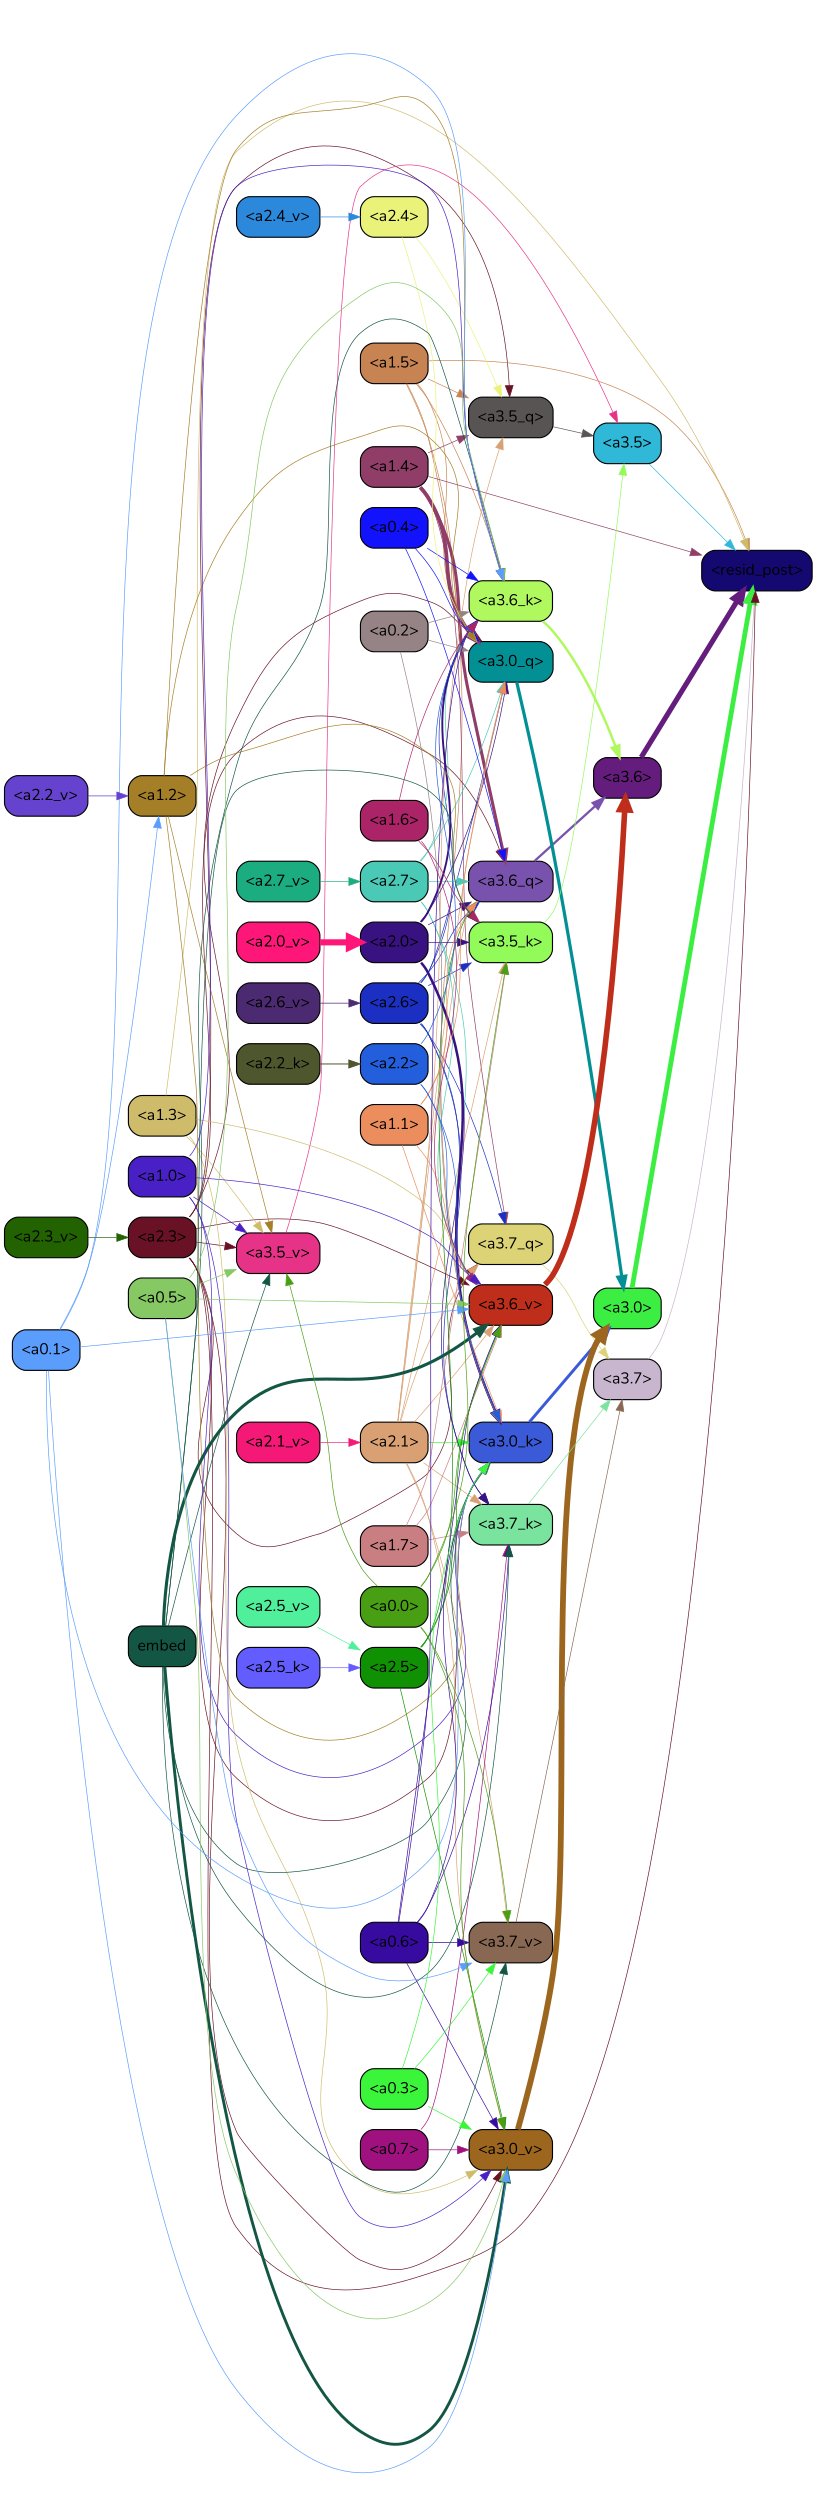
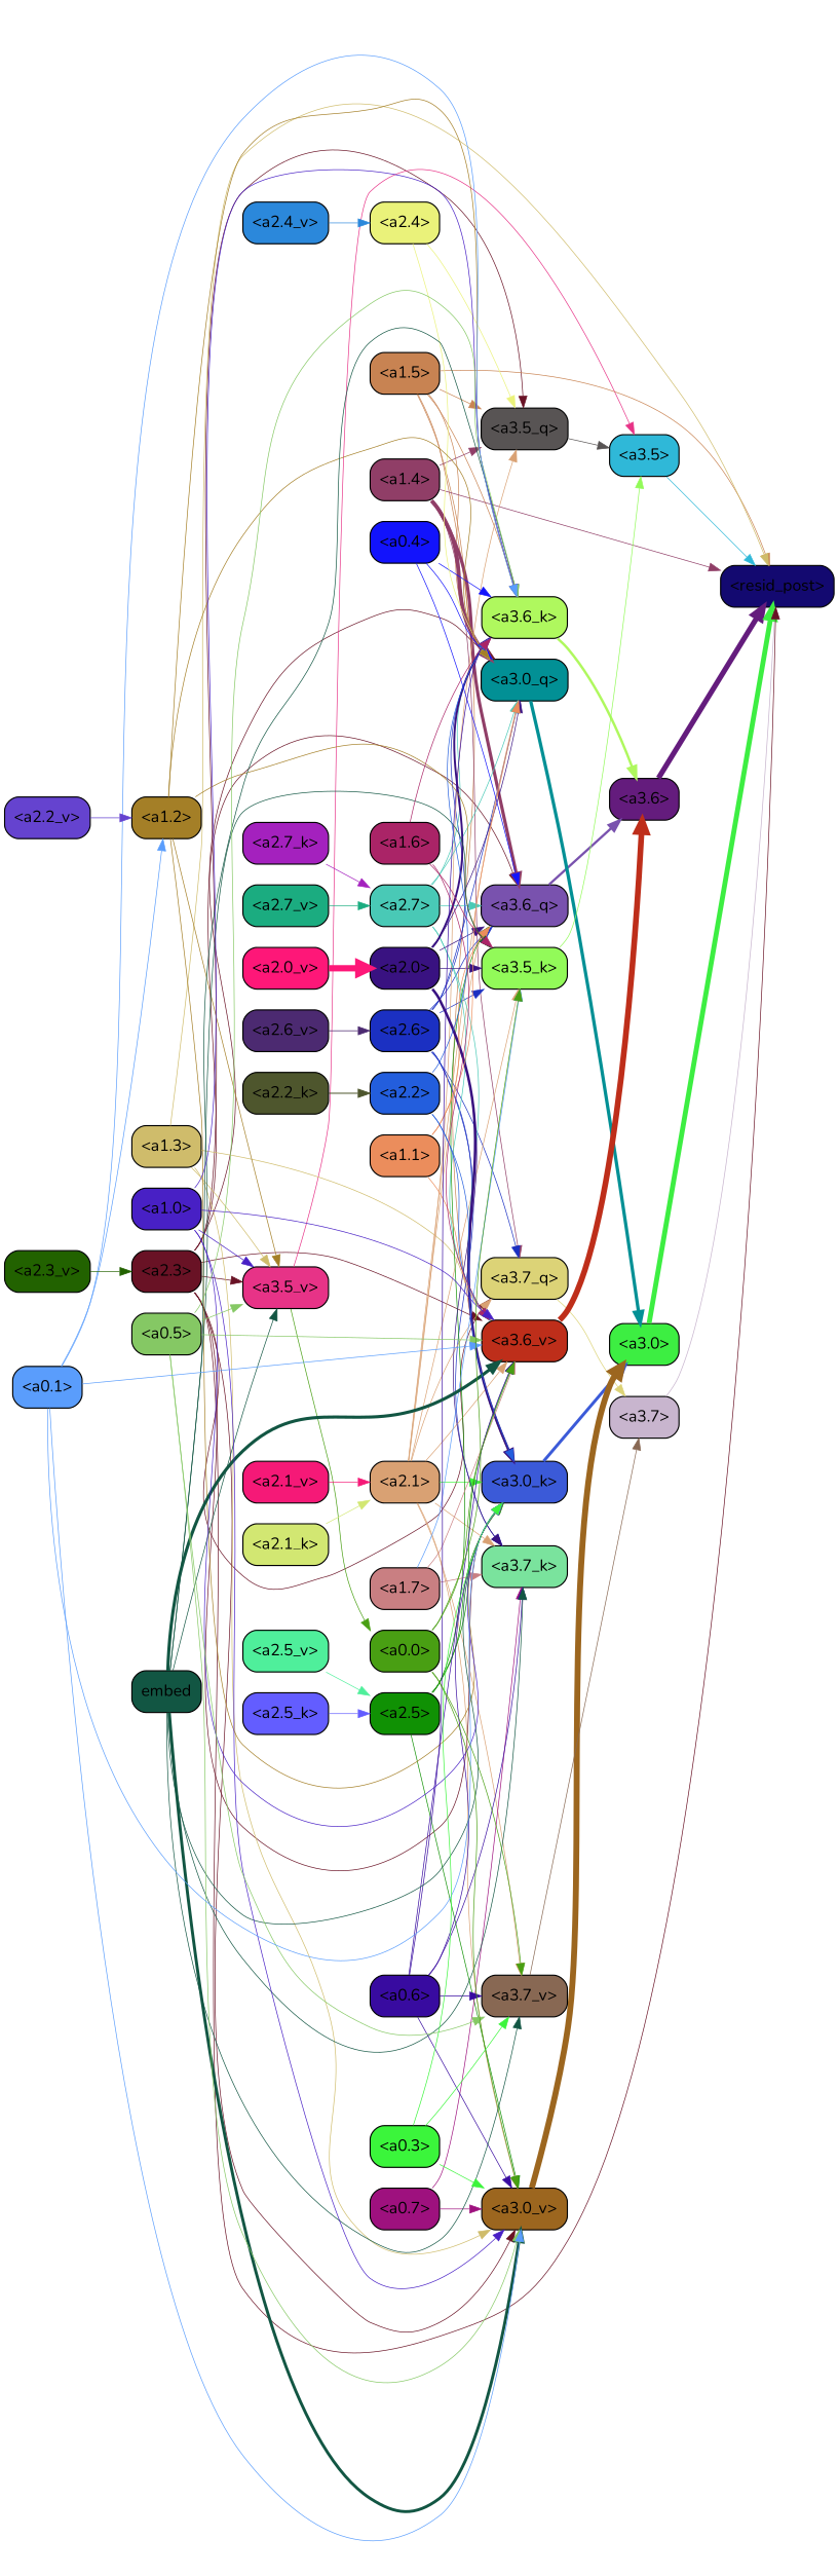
  strict digraph {
    fontname=Nunito
    rankdir=LR
    splines=true
    node [color=black fontname=Nunito shape=box style="filled, rounded"]
    edge [color="#691225" fontname=Nunito penwidth=0.6]
    "<a3.7>" [fillcolor="#c8b5ce"]
    "<resid_post>" [fillcolor="#130970"]
    "<a3.6>" [fillcolor="#641c7d"]
    "<a3.5>" [fillcolor="#2fb8d8"]
    "<a3.0>" [fillcolor="#3dee42"]
    "<a2.3>" [fillcolor="#691225"]
    "<a3.7_q>" [fillcolor="#dcd377"]
    "<a3.6_q>" [fillcolor="#7952ae"]
    "<a3.5_q>" [fillcolor="#585454"]
    "<a3.0_q>" [fillcolor="#029095"]
    "<a3.0_k>" [fillcolor="#3b5ad8"]
    "<a3.6_v>" [fillcolor="#be2e1a"]
    "<a3.5_v>" [fillcolor="#e73387"]
    "<a3.0_v>" [fillcolor="#9c661f"]
    "<a1.5>" [fillcolor="#c88352"]
    "<a3.6_k>" [fillcolor="#aff85e"]
    "<a1.4>" [fillcolor="#903e67"]
    "<a1.3>" [fillcolor="#cfbc6b"]
    "<a3.7_k>" [fillcolor="#7ae39d"]
    "<a3.5_k>" [fillcolor="#92fa59"]
    "<a3.7_v>" [fillcolor="#886853"]
    "<a2.6>" [fillcolor="#1b30c2"]
    "<a2.1>" [fillcolor="#d9a173"]
    "<a2.7>" [fillcolor="#49c9b6"]
    "<a2.5>" [fillcolor="#109104"]
    "<a2.0>" [fillcolor="#391281"]
    "<a1.1>" [fillcolor="#eb8d5c"]
    "<a0.4>" [fillcolor="#1213fc"]
-   "<a0.2>" [fillcolor="#958385"]
    "<a2.4>" [fillcolor="#eaf27a"]
    "<a1.2>" [fillcolor="#a47f27"]
    "<a1.7>" [fillcolor="#c97f82"]
    "<a0.7>" [fillcolor="#9e117e"]
    "<a0.6>" [fillcolor="#380ba0"]
    embed [fillcolor="#125643"]
    "<a2.2>" [fillcolor="#235edd"]
    "<a1.6>" [fillcolor="#aa2467"]
    "<a1.0>" [fillcolor="#4820c5"]
    "<a0.5>" [fillcolor="#85c864"]
    "<a0.1>" [fillcolor="#5a9dfc"]
    "<a0.0>" [fillcolor="#499f13"]
    "<a0.3>" [fillcolor="#3bf53b"]
+   "<a2.7_k>" [fillcolor="#a421be"]
    "<a2.5_k>" [fillcolor="#635dff"]
    "<a2.2_k>" [fillcolor="#4e562d"]
+   "<a2.1_k>" [fillcolor="#d2e772"]
    "<a2.7_v>" [fillcolor="#1bac80"]
    "<a2.6_v>" [fillcolor="#4c2a71"]
    "<a2.5_v>" [fillcolor="#4fef9b"]
    "<a2.4_v>" [fillcolor="#2b88db"]
    "<a2.3_v>" [fillcolor="#226200"]
    "<a2.2_v>" [fillcolor="#6543cf"]
    "<a2.1_v>" [fillcolor="#f51977"]
    "<a2.0_v>" [fillcolor="#fe1778"]
    "<a3.7>" -> "<resid_post>" [color="#c8b5ce" penwidth=0.6239100098609924]
    "<a3.6>" -> "<resid_post>" [color="#641c7d" penwidth=4.569062113761902]
    "<a3.5>" -> "<resid_post>" [color="#2fb8d8"]
    "<a3.0>" -> "<resid_post>" [color="#3dee42" penwidth=4.283544182777405]
    "<a2.3>" -> "<resid_post>"
    "<a2.3>" -> "<a3.7_q>"
    "<a2.3>" -> "<a3.6_q>"
    "<a2.3>" -> "<a3.5_q>"
    "<a2.3>" -> "<a3.0_q>"
    "<a2.3>" -> "<a3.0_k>"
    "<a2.3>" -> "<a3.6_v>"
    "<a2.3>" -> "<a3.5_v>"
    "<a2.3>" -> "<a3.0_v>"
    "<a3.7_q>" -> "<a3.7>" [color="#dcd377"]
    "<a3.6_q>" -> "<a3.6>" [color="#7952ae" penwidth=2.0344843566417694]
    "<a3.5_q>" -> "<a3.5>" [color="#585454"]
    "<a3.0_q>" -> "<a3.0>" [color="#029095" penwidth=2.863015294075012]
    "<a3.0_k>" -> "<a3.0>" [color="#3b5ad8" penwidth=2.6323853135108948]
    "<a3.6_v>" -> "<a3.6>" [color="#be2e1a" penwidth=4.972373723983765]
    "<a3.5_v>" -> "<a3.5>" [color="#e73387"]
    "<a3.0_v>" -> "<a3.0>" [color="#9c661f" penwidth=5.1638524532318115]
    "<a1.5>" -> "<resid_post>" [color="#c88352"]
    "<a1.5>" -> "<a3.6_q>" [color="#c88352"]
    "<a1.5>" -> "<a3.5_q>" [color="#c88352"]
    "<a1.5>" -> "<a3.0_q>" [color="#c88352"]
    "<a1.5>" -> "<a3.0_k>" [color="#c88352"]
    "<a1.5>" -> "<a3.6_k>" [color="#c88352"]
    "<a3.6_k>" -> "<a3.6>" [color="#aff85e" penwidth=2.1770318150520325]
    "<a1.4>" -> "<resid_post>" [color="#903e67"]
    "<a1.4>" -> "<a3.7_q>" [color="#903e67"]
    "<a1.4>" -> "<a3.6_q>" [color="#903e67" penwidth=2.7536282539367676]
    "<a1.4>" -> "<a3.5_q>" [color="#903e67"]
    "<a1.4>" -> "<a3.0_q>" [color="#903e67" penwidth=3.3369133472442627]
    "<a1.3>" -> "<resid_post>" [color="#cfbc6b"]
    "<a1.3>" -> "<a3.6_v>" [color="#cfbc6b"]
    "<a1.3>" -> "<a3.5_v>" [color="#cfbc6b"]
    "<a1.3>" -> "<a3.0_v>" [color="#cfbc6b"]
-   "<a3.7_k>" -> "<a3.7>" [color="#7ae39d"]
    "<a3.5_k>" -> "<a3.5>" [color="#92fa59"]
    "<a3.7_v>" -> "<a3.7>" [color="#886853"]
    "<a2.6>" -> "<a3.7_q>" [color="#1b30c2"]
    "<a2.6>" -> "<a3.6_q>" [color="#1b30c2"]
    "<a2.6>" -> "<a3.0_q>" [color="#1b30c2"]
    "<a2.6>" -> "<a3.0_k>" [color="#1b30c2"]
    "<a2.6>" -> "<a3.6_k>" [color="#1b30c2"]
    "<a2.6>" -> "<a3.7_k>" [color="#1b30c2"]
    "<a2.6>" -> "<a3.5_k>" [color="#1b30c2"]
    "<a2.1>" -> "<a3.7_q>" [color="#d9a173"]
    "<a2.1>" -> "<a3.6_q>" [color="#d9a173"]
    "<a2.1>" -> "<a3.5_q>" [color="#d9a173"]
    "<a2.1>" -> "<a3.0_q>" [color="#d9a173"]
    "<a2.1>" -> "<a3.0_k>" [color="#3bf53b"]
    "<a2.1>" -> "<a3.6_v>" [color="#d9a173"]
    "<a2.1>" -> "<a3.0_v>" [color="#d9a173"]
    "<a2.1>" -> "<a3.7_k>" [color="#d9a173"]
    "<a2.1>" -> "<a3.5_k>" [color="#d9a173"]
    "<a2.1>" -> "<a3.7_v>" [color="#d9a173"]
    "<a2.7>" -> "<a3.6_q>" [color="#49c9b6"]
    "<a2.7>" -> "<a3.0_q>" [color="#49c9b6"]
    "<a2.7>" -> "<a3.0_k>" [color="#49c9b6"]
    "<a2.7>" -> "<a3.6_v>" [color="#49c9b6"]
    "<a2.7>" -> "<a3.6_k>" [color="#49c9b6"]
    "<a2.5>" -> "<a3.6_q>" [color="#109104"]
    "<a2.5>" -> "<a3.0_k>" [color="#109104"]
    "<a2.5>" -> "<a3.6_v>" [color="#109104"]
    "<a2.5>" -> "<a3.0_v>" [color="#109104"]
    "<a2.0>" -> "<a3.6_q>" [color="#391281"]
    "<a2.0>" -> "<a3.0_q>" [color="#391281"]
    "<a2.0>" -> "<a3.0_k>" [color="#391281" penwidth=2.239806979894638]
    "<a2.0>" -> "<a3.6_k>" [color="#391281" penwidth=1.7047871947288513]
    "<a2.0>" -> "<a3.7_k>" [color="#391281"]
    "<a2.0>" -> "<a3.5_k>" [color="#391281"]
    "<a1.1>" -> "<a3.6_q>" [color="#eb8d5c"]
    "<a1.1>" -> "<a3.0_q>" [color="#eb8d5c"]
-   "<a1.1>" -> "<a3.0_k>" [color="#eb8d5c"]
    "<a1.1>" -> "<a3.6_v>" [color="#eb8d5c"]
    "<a0.4>" -> "<a3.6_q>" [color="#1213fc"]
    "<a0.4>" -> "<a3.0_q>" [color="#1213fc"]
    "<a0.4>" -> "<a3.6_k>" [color="#1213fc"]
-   "<a0.2>" -> "<a3.0_q>" [color="#958385"]
-   "<a0.2>" -> "<a3.0_k>" [color="#958385"]
-   "<a0.2>" -> "<a3.6_k>" [color="#958385"]
    "<a2.4>" -> "<a3.5_q>" [color="#eaf27a"]
    "<a2.4>" -> "<a3.0_q>" [color="#eaf27a"]
    "<a1.2>" -> "<a3.0_q>" [color="#a47f27"]
    "<a1.2>" -> "<a3.0_k>" [color="#a47f27"]
    "<a1.2>" -> "<a3.5_v>" [color="#a47f27"]
    "<a1.2>" -> "<a3.6_k>" [color="#a47f27"]
    "<a1.2>" -> "<a3.5_k>" [color="#a47f27"]
    "<a1.7>" -> "<a3.6_v>" [color="#c97f82"]
    "<a1.7>" -> "<a3.7_k>" [color="#c97f82"]
-   "<a1.7>" -> "<a3.5_k>" [color="#c97f82"]
+   "<a1.7>" -> "<a3.5_k>" [color="#5a9dfc"]
    "<a0.7>" -> "<a3.0_v>" [color="#9e117e"]
    "<a0.7>" -> "<a3.7_k>" [color="#9e117e"]
    "<a0.6>" -> "<a3.0_k>" [color="#380ba0"]
    "<a0.6>" -> "<a3.6_v>" [color="#380ba0"]
    "<a0.6>" -> "<a3.0_v>" [color="#380ba0"]
    "<a0.6>" -> "<a3.6_k>" [color="#380ba0"]
    "<a0.6>" -> "<a3.7_k>" [color="#380ba0"]
    "<a0.6>" -> "<a3.7_v>" [color="#380ba0"]
    embed -> "<a3.0_k>" [color="#125643"]
    embed -> "<a3.6_v>" [color="#125643" penwidth=2.7369276881217957]
    embed -> "<a3.5_v>" [color="#125643"]
    embed -> "<a3.0_v>" [color="#125643" penwidth=2.5778204202651978]
    embed -> "<a3.6_k>" [color="#125643"]
    embed -> "<a3.7_k>" [color="#125643"]
    embed -> "<a3.5_k>" [color="#125643"]
    embed -> "<a3.7_v>" [color="#125643"]
    "<a2.2>" -> "<a3.0_k>" [color="#235edd"]
    "<a2.2>" -> "<a3.6_v>" [color="#235edd"]
    "<a2.2>" -> "<a3.6_k>" [color="#235edd"]
    "<a1.6>" -> "<a3.6_v>" [color="#aa2467"]
    "<a1.6>" -> "<a3.6_k>" [color="#aa2467"]
    "<a1.6>" -> "<a3.5_k>" [color="#aa2467"]
    "<a1.0>" -> "<a3.0_k>" [color="#4820c5"]
    "<a1.0>" -> "<a3.6_v>" [color="#4820c5"]
    "<a1.0>" -> "<a3.5_v>" [color="#4820c5"]
    "<a1.0>" -> "<a3.0_v>" [color="#4820c5"]
    "<a1.0>" -> "<a3.6_k>" [color="#4820c5"]
    "<a0.5>" -> "<a3.6_v>" [color="#85c864"]
    "<a0.5>" -> "<a3.5_v>" [color="#85c864"]
    "<a0.5>" -> "<a3.0_v>" [color="#85c864"]
    "<a0.5>" -> "<a3.6_k>" [color="#85c864"]
-   "<a0.5>" -> "<a3.7_v>" [color="#5a9dfc"]
+   "<a0.5>" -> "<a3.7_v>" [color="#85c864"]
    "<a0.1>" -> "<a3.0_k>" [color="#5a9dfc"]
    "<a0.1>" -> "<a3.6_v>" [color="#5a9dfc"]
    "<a0.1>" -> "<a3.0_v>" [color="#5a9dfc"]
    "<a0.1>" -> "<a3.6_k>" [color="#5a9dfc"]
    "<a0.1>" -> "<a1.2>" [color="#5a9dfc"]
    "<a0.0>" -> "<a3.6_v>" [color="#499f13"]
-   "<a0.0>" -> "<a3.5_v>" [color="#499f13"]
+   "<a3.5_v>" -> "<a0.0>" [color="#499f13"]
    "<a0.0>" -> "<a3.0_v>" [color="#499f13"]
    "<a0.0>" -> "<a3.5_k>" [color="#499f13"]
    "<a0.0>" -> "<a3.7_v>" [color="#499f13"]
    "<a0.3>" -> "<a3.0_k>" [color="#3bf53b"]
    "<a0.3>" -> "<a3.0_v>" [color="#3bf53b"]
    "<a0.3>" -> "<a3.7_v>" [color="#3bf53b"]
+   "<a2.7_k>" -> "<a2.7>" [color="#a421be"]
    "<a2.5_k>" -> "<a2.5>" [color="#635dff"]
    "<a2.2_k>" -> "<a2.2>" [color="#4e562d" penwidth=0.8810110092163086]
+   "<a2.1_k>" -> "<a2.1>" [color="#d2e772"]
    "<a2.7_v>" -> "<a2.7>" [color="#1bac80"]
    "<a2.6_v>" -> "<a2.6>" [color="#4c2a71"]
    "<a2.5_v>" -> "<a2.5>" [color="#4fef9b"]
    "<a2.4_v>" -> "<a2.4>" [color="#2b88db"]
    "<a2.3_v>" -> "<a2.3>" [color="#226200"]
    "<a2.2_v>" -> "<a1.2>" [color="#6543cf"]
    "<a2.1_v>" -> "<a2.1>" [color="#f51977"]
    "<a2.0_v>" -> "<a2.0>" [color="#fe1778" penwidth=5.395828627049923]
  }
